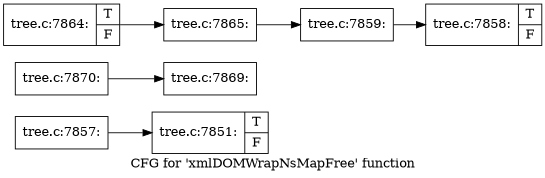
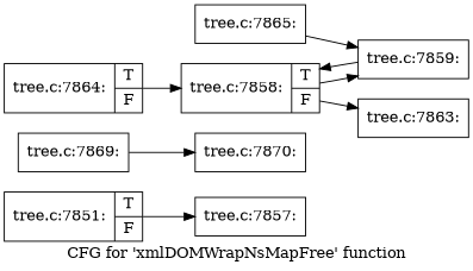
  digraph {
    label="CFG for 'xmlDOMWrapNsMapFree' function"
    rankdir=LR
    node [shape=record]
    n1 [label="{tree.c:7851:|{<s0>T|<s1>F}}"]
    n2 [label="{tree.c:7857:}"]
    n3 [label="{tree.c:7870:}"]
    n4 [label="{tree.c:7858:|{<s0>T|<s1>F}}"]
    n5 [label="{tree.c:7859:}"]
+   n6 [label="{tree.c:7863:}"]
    n7 [label="{tree.c:7864:|{<s0>T|<s1>F}}"]
    n8 [label="{tree.c:7865:}"]
    n9 [label="{tree.c:7869:}"]
-   n2 -> n1
+   n1 -> n2
+   n4 -> n5
+   n4 -> n6
    n5 -> n4
-   n7 -> n8
+   n7 -> n4
    n8 -> n5
-   n3 -> n9
+   n9 -> n3
  }
